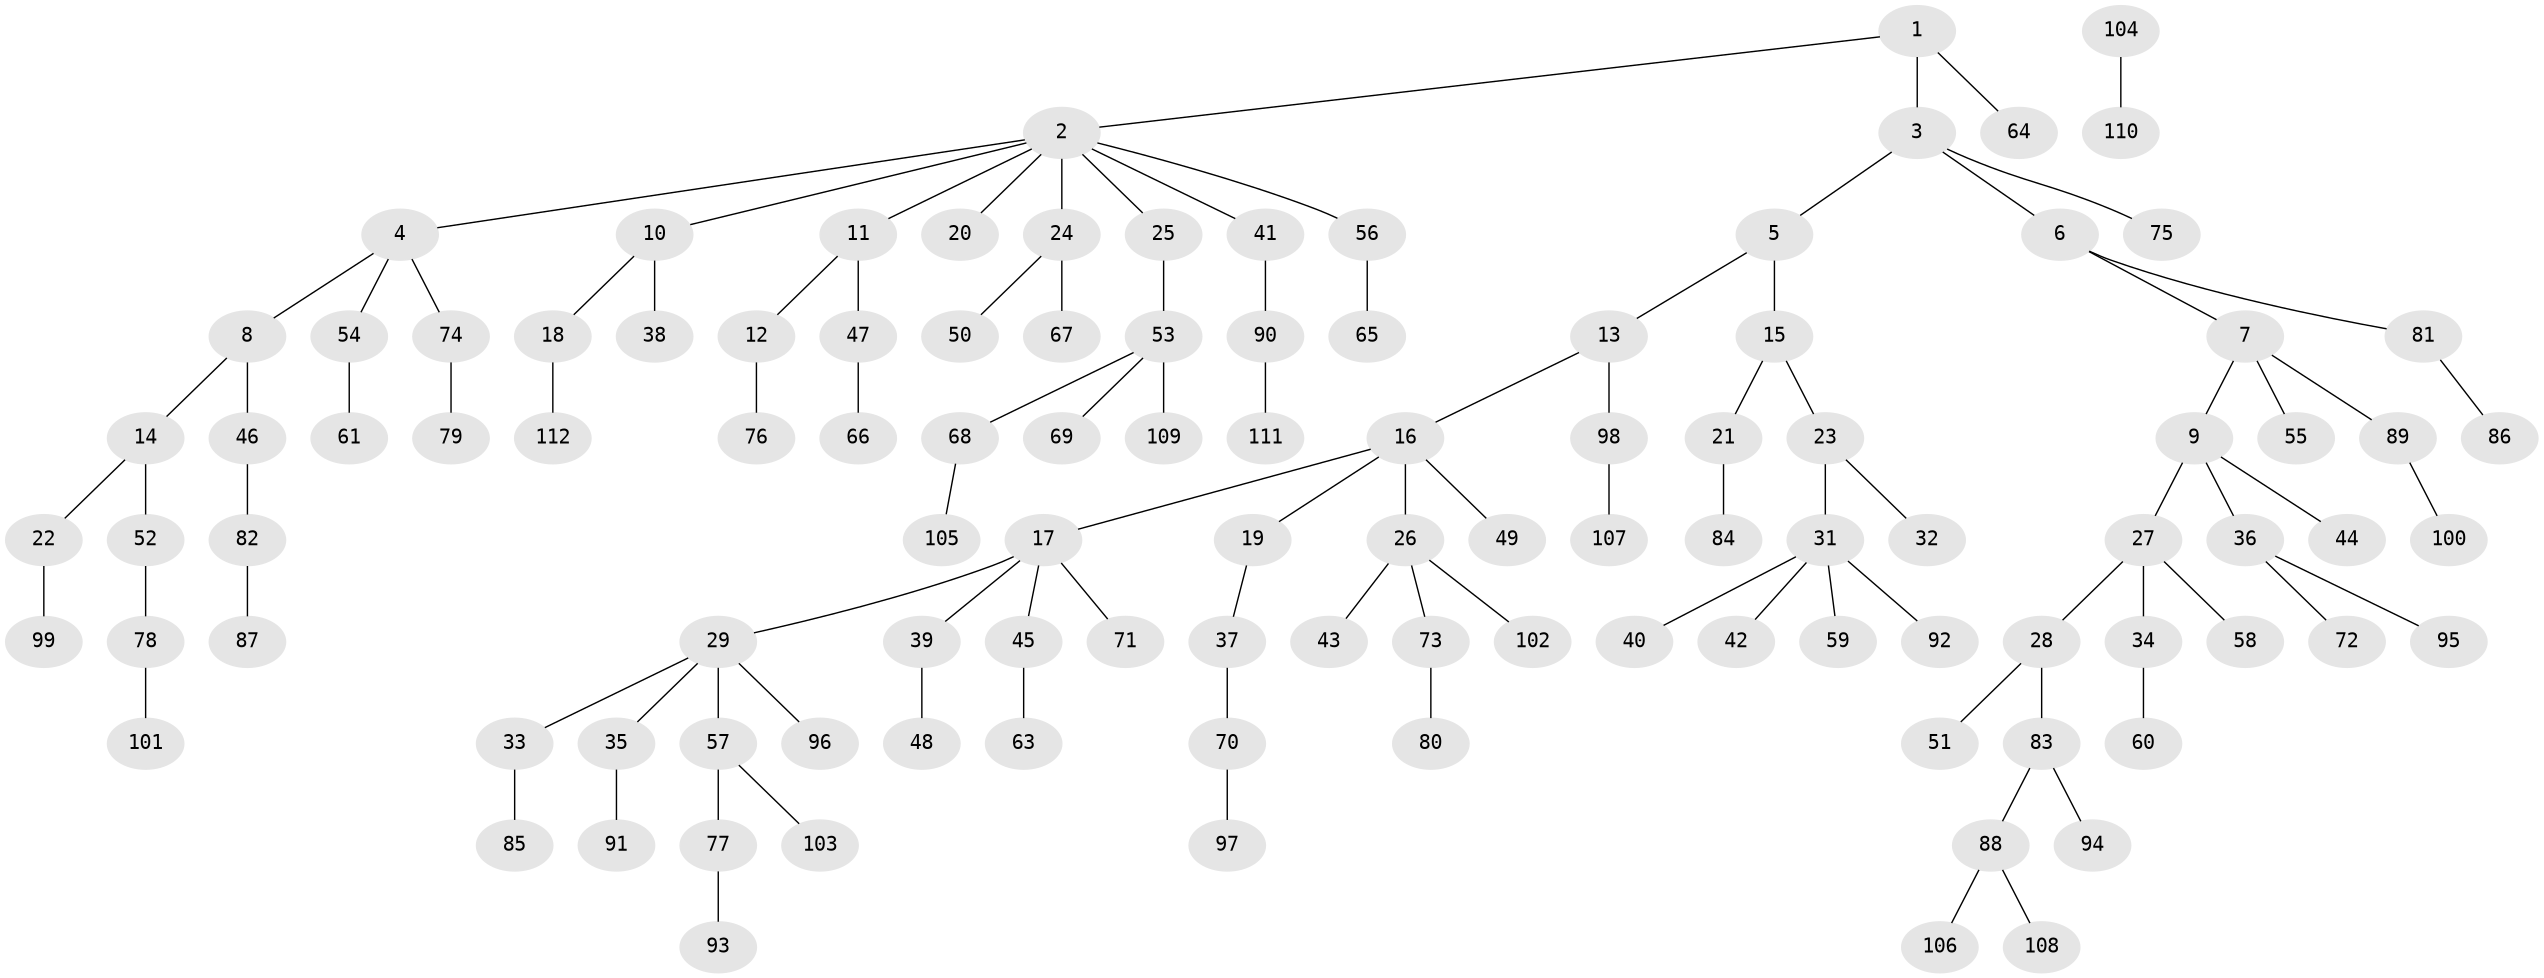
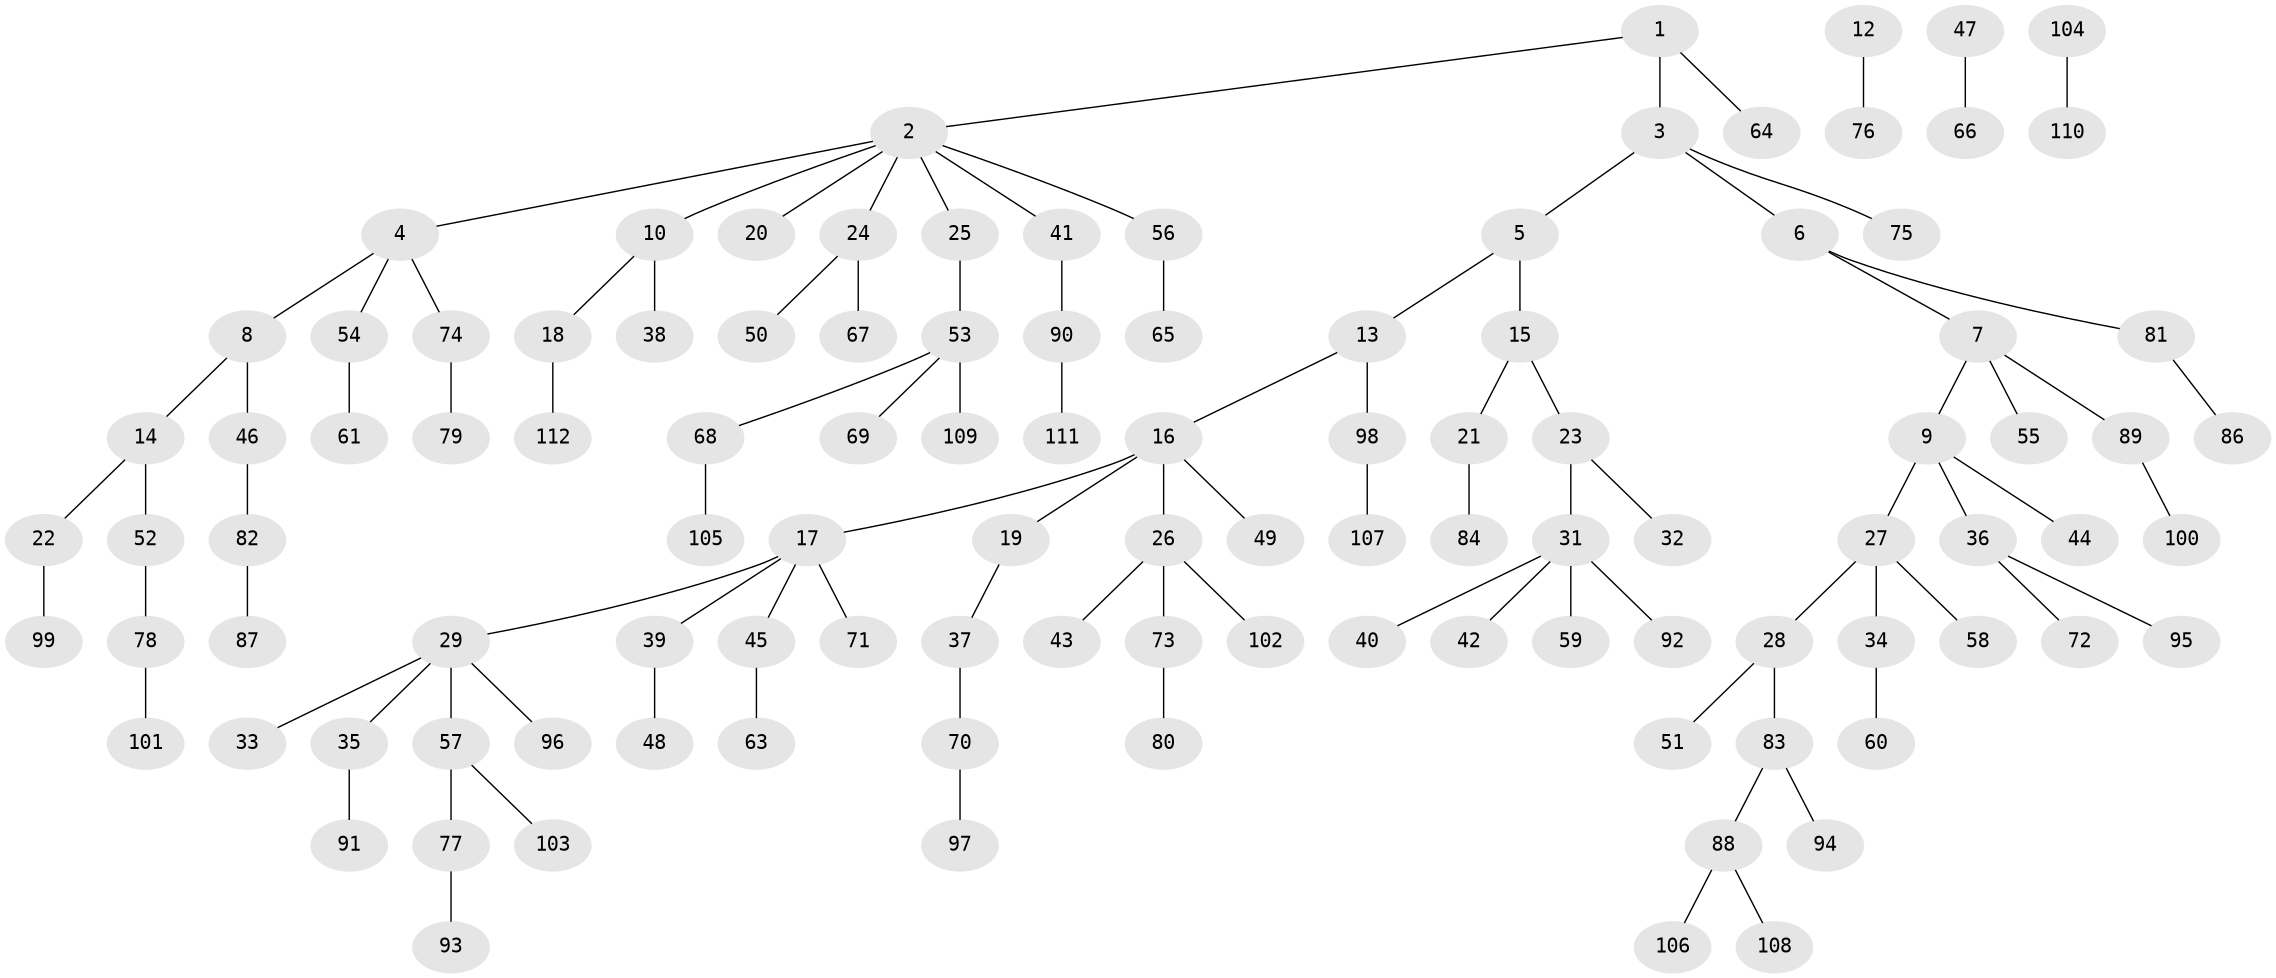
  graph {
    fontname="DejaVu Sans Mono"
    node [color=gray90 fontname="DejaVu Sans Mono" style=filled]
    edge [fontname="DejaVu Sans Mono"]
    1
    2
    3
    64
    4
    10
-   11
    20
    24
    25
    41
    56
    5
    6
    75
    8
    54
    74
    18
    38
    12
    47
    50
    67
    53
    90
    65
    13
    15
    7
    81
    14
    46
    61
    79
    16
    98
    21
    23
    9
    55
    89
    86
    27
    36
    44
    100
    22
    52
    82
    28
    34
    58
    72
    95
    112
    76
    66
    17
    19
    26
    49
    107
    99
    78
    84
    31
    32
    29
    39
    45
    71
    37
    43
    73
    102
    33
    35
    57
    96
    48
    63
    70
    40
    42
    59
    92
    68
    69
    109
    80
    51
    83
    60
    88
    94
-   85
    91
    77
    103
    97
    111
    87
    101
    105
    93
    104
    110
    106
    108
    1 -- 2
    1 -- 3
    1 -- 64
    2 -- 4
    2 -- 10
-   2 -- 11
    2 -- 20
    2 -- 24
    2 -- 25
    2 -- 41
    2 -- 56
    3 -- 5
    3 -- 6
    3 -- 75
    4 -- 8
    4 -- 54
    4 -- 74
    10 -- 18
    10 -- 38
-   11 -- 12
-   11 -- 47
    24 -- 50
    24 -- 67
    25 -- 53
    41 -- 90
    56 -- 65
    5 -- 13
    5 -- 15
    6 -- 7
    6 -- 81
    8 -- 14
    8 -- 46
    54 -- 61
    74 -- 79
    18 -- 112
    12 -- 76
    47 -- 66
    53 -- 68
    53 -- 69
    53 -- 109
    90 -- 111
    13 -- 16
    13 -- 98
    15 -- 21
    15 -- 23
    7 -- 9
    7 -- 55
    7 -- 89
    81 -- 86
    14 -- 22
    14 -- 52
    46 -- 82
    16 -- 17
    16 -- 19
    16 -- 26
    16 -- 49
    98 -- 107
    21 -- 84
    23 -- 31
    23 -- 32
    9 -- 27
    9 -- 36
    9 -- 44
    89 -- 100
    27 -- 28
    27 -- 34
    27 -- 58
    36 -- 72
    36 -- 95
    22 -- 99
    52 -- 78
    82 -- 87
    28 -- 51
    28 -- 83
    34 -- 60
    17 -- 29
    17 -- 39
    17 -- 45
    17 -- 71
    19 -- 37
    26 -- 43
    26 -- 73
    26 -- 102
    78 -- 101
    31 -- 40
    31 -- 42
    31 -- 59
    31 -- 92
    29 -- 33
    29 -- 35
    29 -- 57
    29 -- 96
    39 -- 48
    45 -- 63
    37 -- 70
    73 -- 80
-   33 -- 85
    35 -- 91
    57 -- 77
    57 -- 103
    70 -- 97
    68 -- 105
    83 -- 88
    83 -- 94
    88 -- 106
    88 -- 108
    77 -- 93
    104 -- 110
  }
